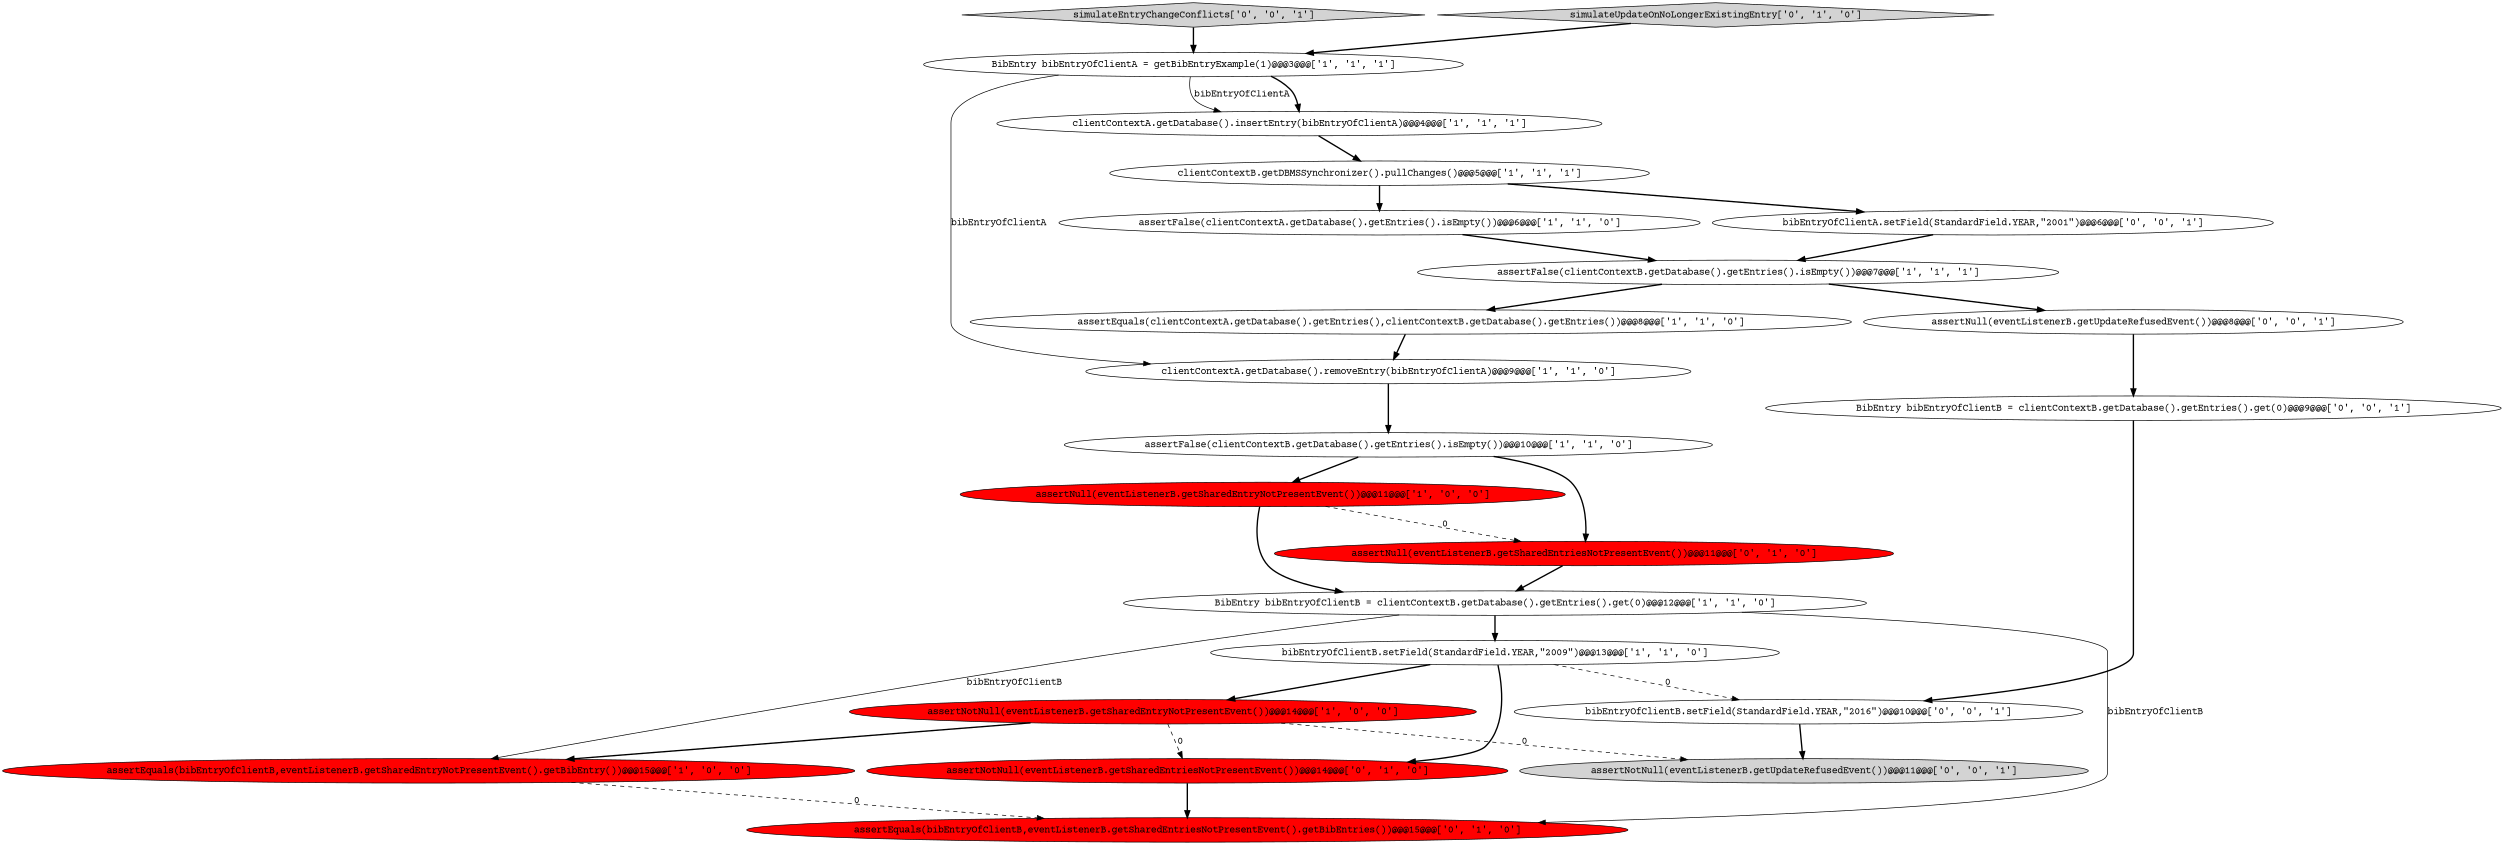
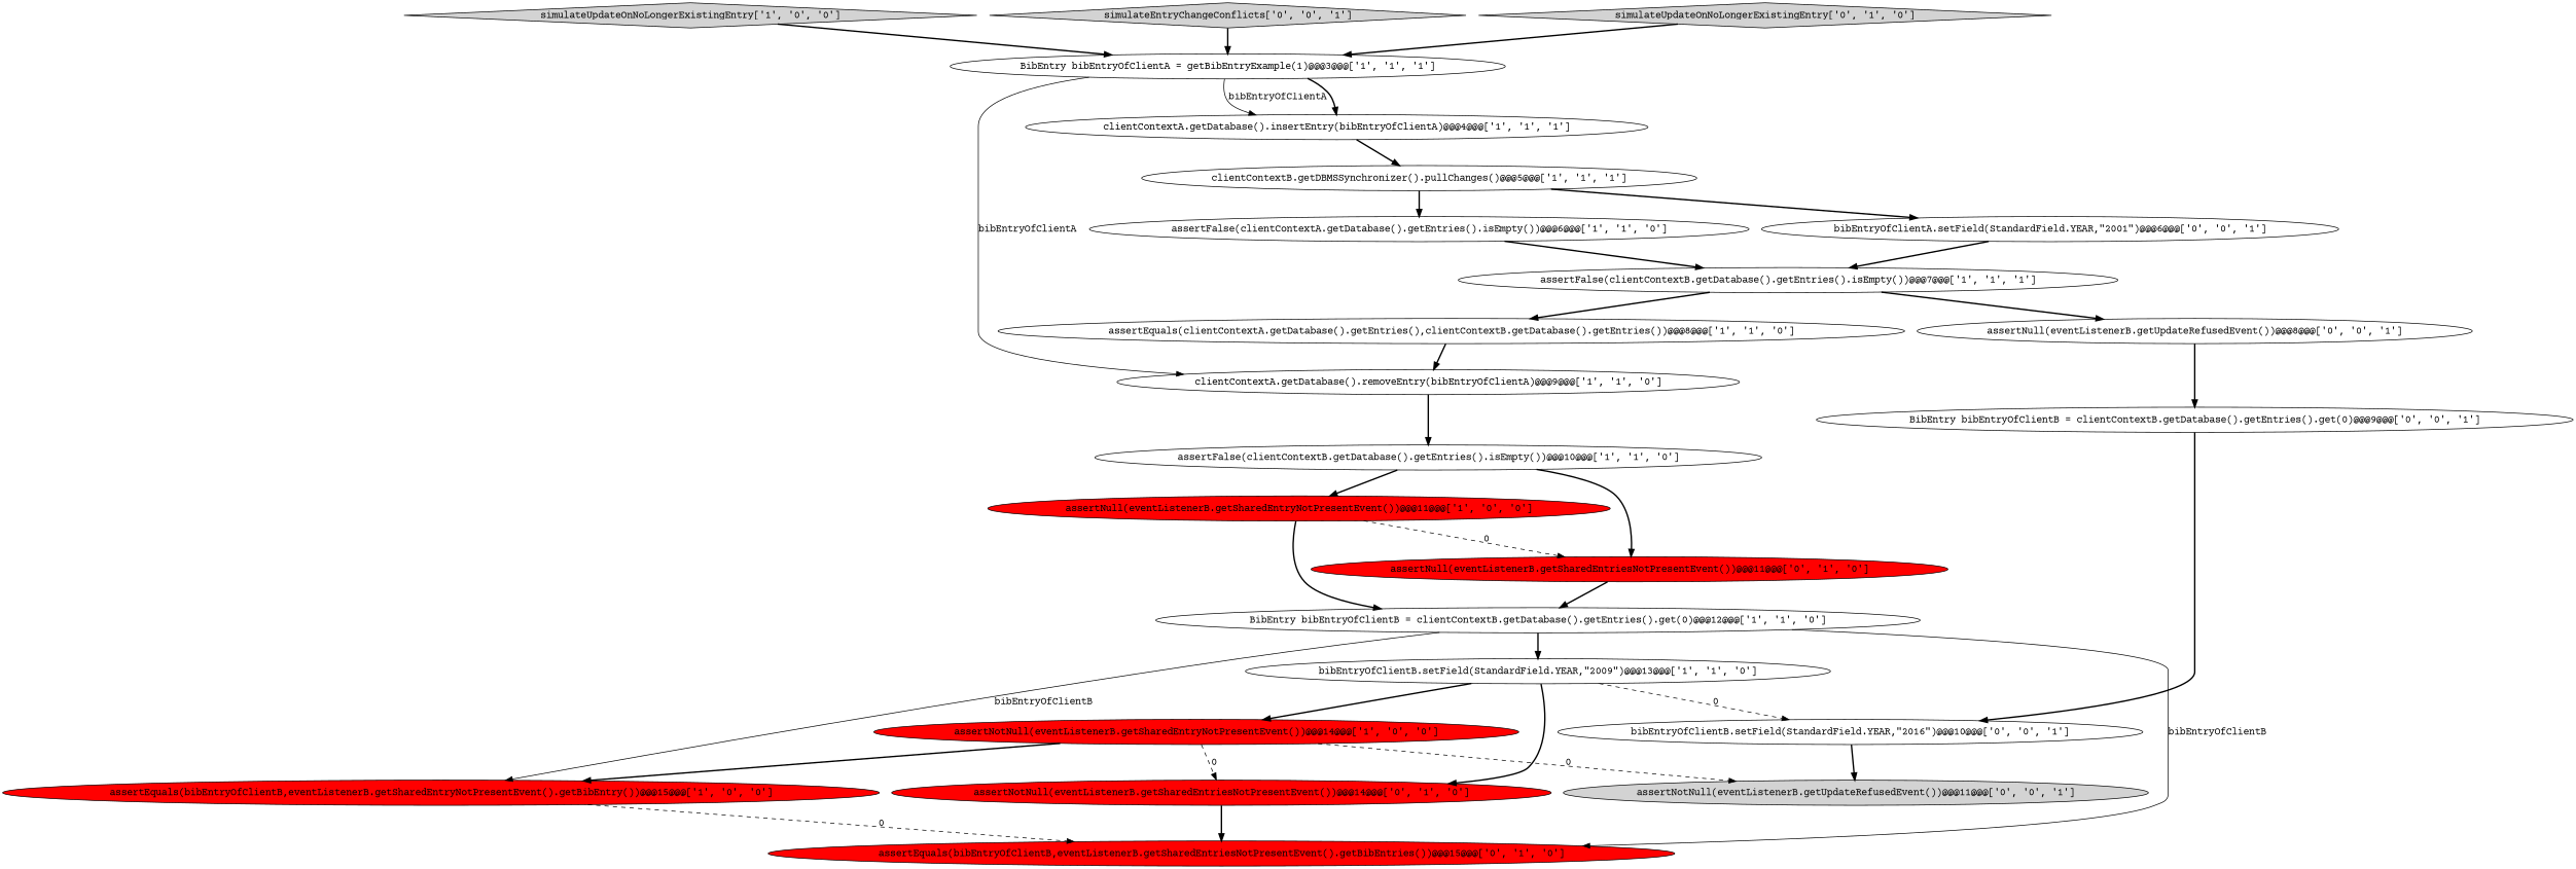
  digraph {
    fontname="Courier Prime"
    node [fillcolor=white shape=ellipse style=filled fontname="Courier Prime"]
    edge [style=bold fontname="Courier Prime"]
    n1 [label="assertFalse(clientContextA.getDatabase().getEntries().isEmpty())@@@6@@@['1', '1', '0']"]
    n2 [label="assertFalse(clientContextB.getDatabase().getEntries().isEmpty())@@@7@@@['1', '1', '1']"]
    n3 [label="clientContextA.getDatabase().removeEntry(bibEntryOfClientA)@@@9@@@['1', '1', '0']"]
    n4 [label="assertFalse(clientContextB.getDatabase().getEntries().isEmpty())@@@10@@@['1', '1', '0']"]
    n5 [label="assertNull(eventListenerB.getUpdateRefusedEvent())@@@8@@@['0', '0', '1']"]
    n6 [label="BibEntry bibEntryOfClientB = clientContextB.getDatabase().getEntries().get(0)@@@9@@@['0', '0', '1']"]
+   n7 [fillcolor=lightgray label="simulateUpdateOnNoLongerExistingEntry['1', '0', '0']" shape=diamond]
    n8 [label="BibEntry bibEntryOfClientA = getBibEntryExample(1)@@@3@@@['1', '1', '1']"]
    n9 [label="BibEntry bibEntryOfClientB = clientContextB.getDatabase().getEntries().get(0)@@@12@@@['1', '1', '0']"]
    n10 [label="bibEntryOfClientB.setField(StandardField.YEAR,\"2009\")@@@13@@@['1', '1', '0']"]
    n11 [fillcolor=red label="assertEquals(bibEntryOfClientB,eventListenerB.getSharedEntryNotPresentEvent().getBibEntry())@@@15@@@['1', '0', '0']"]
    n12 [fillcolor=red label="assertEquals(bibEntryOfClientB,eventListenerB.getSharedEntriesNotPresentEvent().getBibEntries())@@@15@@@['0', '1', '0']"]
    n13 [label="clientContextB.getDBMSSynchronizer().pullChanges()@@@5@@@['1', '1', '1']"]
    n14 [label="bibEntryOfClientA.setField(StandardField.YEAR,\"2001\")@@@6@@@['0', '0', '1']"]
    n15 [label="clientContextA.getDatabase().insertEntry(bibEntryOfClientA)@@@4@@@['1', '1', '1']"]
    n16 [fillcolor=red label="assertNull(eventListenerB.getSharedEntryNotPresentEvent())@@@11@@@['1', '0', '0']"]
    n17 [fillcolor=red label="assertNull(eventListenerB.getSharedEntriesNotPresentEvent())@@@11@@@['0', '1', '0']"]
    n18 [label="bibEntryOfClientB.setField(StandardField.YEAR,\"2016\")@@@10@@@['0', '0', '1']"]
    n19 [fillcolor=lightgray label="simulateEntryChangeConflicts['0', '0', '1']" shape=diamond]
    n20 [fillcolor=lightgray label="assertNotNull(eventListenerB.getUpdateRefusedEvent())@@@11@@@['0', '0', '1']"]
    n21 [fillcolor=red label="assertNotNull(eventListenerB.getSharedEntryNotPresentEvent())@@@14@@@['1', '0', '0']"]
    n22 [fillcolor=red label="assertNotNull(eventListenerB.getSharedEntriesNotPresentEvent())@@@14@@@['0', '1', '0']"]
    n23 [label="assertEquals(clientContextA.getDatabase().getEntries(),clientContextB.getDatabase().getEntries())@@@8@@@['1', '1', '0']"]
    n24 [fillcolor=lightgray label="simulateUpdateOnNoLongerExistingEntry['0', '1', '0']" shape=diamond]
    n1 -> n2
    n2 -> n5
    n2 -> n23
    n3 -> n4
    n4 -> n16
    n4 -> n17
    n5 -> n6
    n6 -> n18
+   n7 -> n8
    n8 -> n3 [label=bibEntryOfClientA style=solid]
    n8 -> n15 [label=bibEntryOfClientA style=solid]
    n8 -> n15
    n9 -> n10
    n9 -> n11 [label=bibEntryOfClientB style=solid]
    n9 -> n12 [label=bibEntryOfClientB style=solid]
    n10 -> n18 [label=0 style=dashed]
    n10 -> n21
    n10 -> n22
    n11 -> n12 [label=0 style=dashed]
    n13 -> n1
    n13 -> n14
    n14 -> n2
    n15 -> n13
    n16 -> n9
    n16 -> n17 [label=0 style=dashed]
    n17 -> n9
    n18 -> n20
    n19 -> n8
    n21 -> n11
    n21 -> n20 [label=0 style=dashed]
    n21 -> n22 [label=0 style=dashed]
    n22 -> n12
    n23 -> n3
    n24 -> n8
  }
